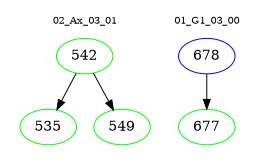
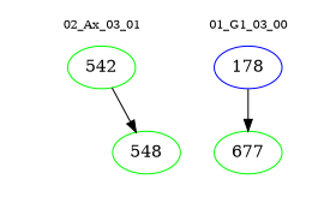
  digraph {
    node [color=green]
    edge [color=black]
    n1 [label=542]
-   n2 [label=535]
-   n3 [label=549]
-   n4 [color=blue label=678]
+   n3 [label=548]
+   n4 [color=blue label=178]
    n5 [label=677]
    subgraph cluster_1 {
      color=white
      fontsize=10
      label="02_Ax_03_01"
      n1
-     n2
      n3
    }
    subgraph cluster_2 {
      color=white
      fontsize=10
      label="01_G1_03_00"
      n4
      n5
    }
-   n1 -> n2
    n1 -> n3
    n4 -> n5
  }
